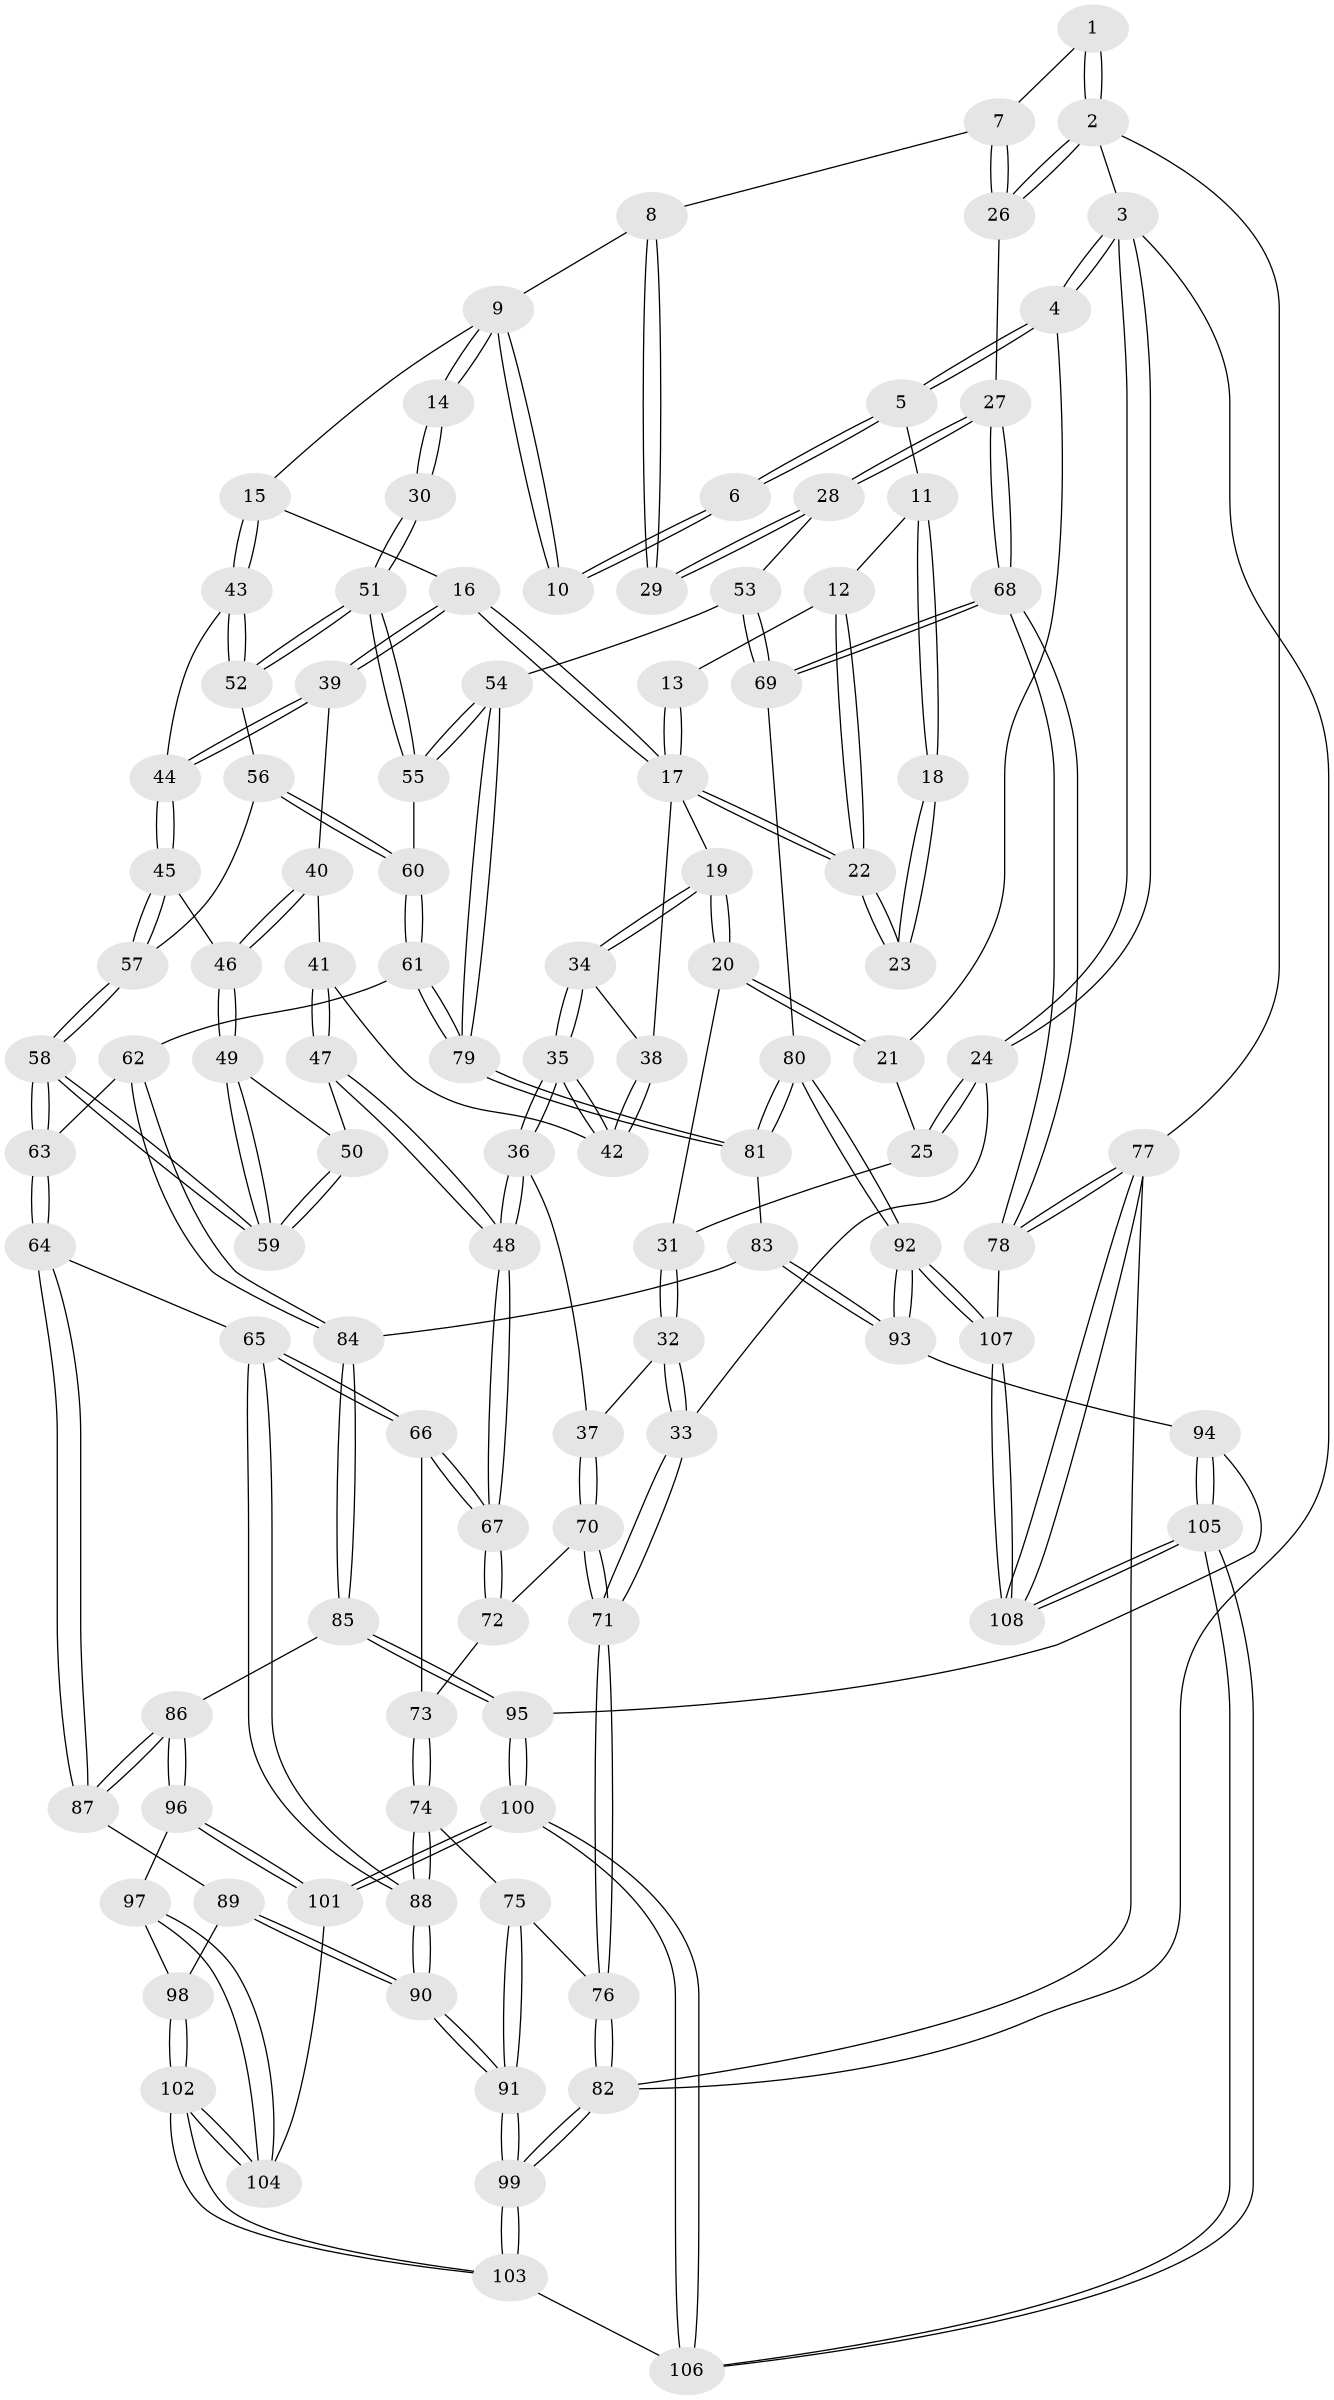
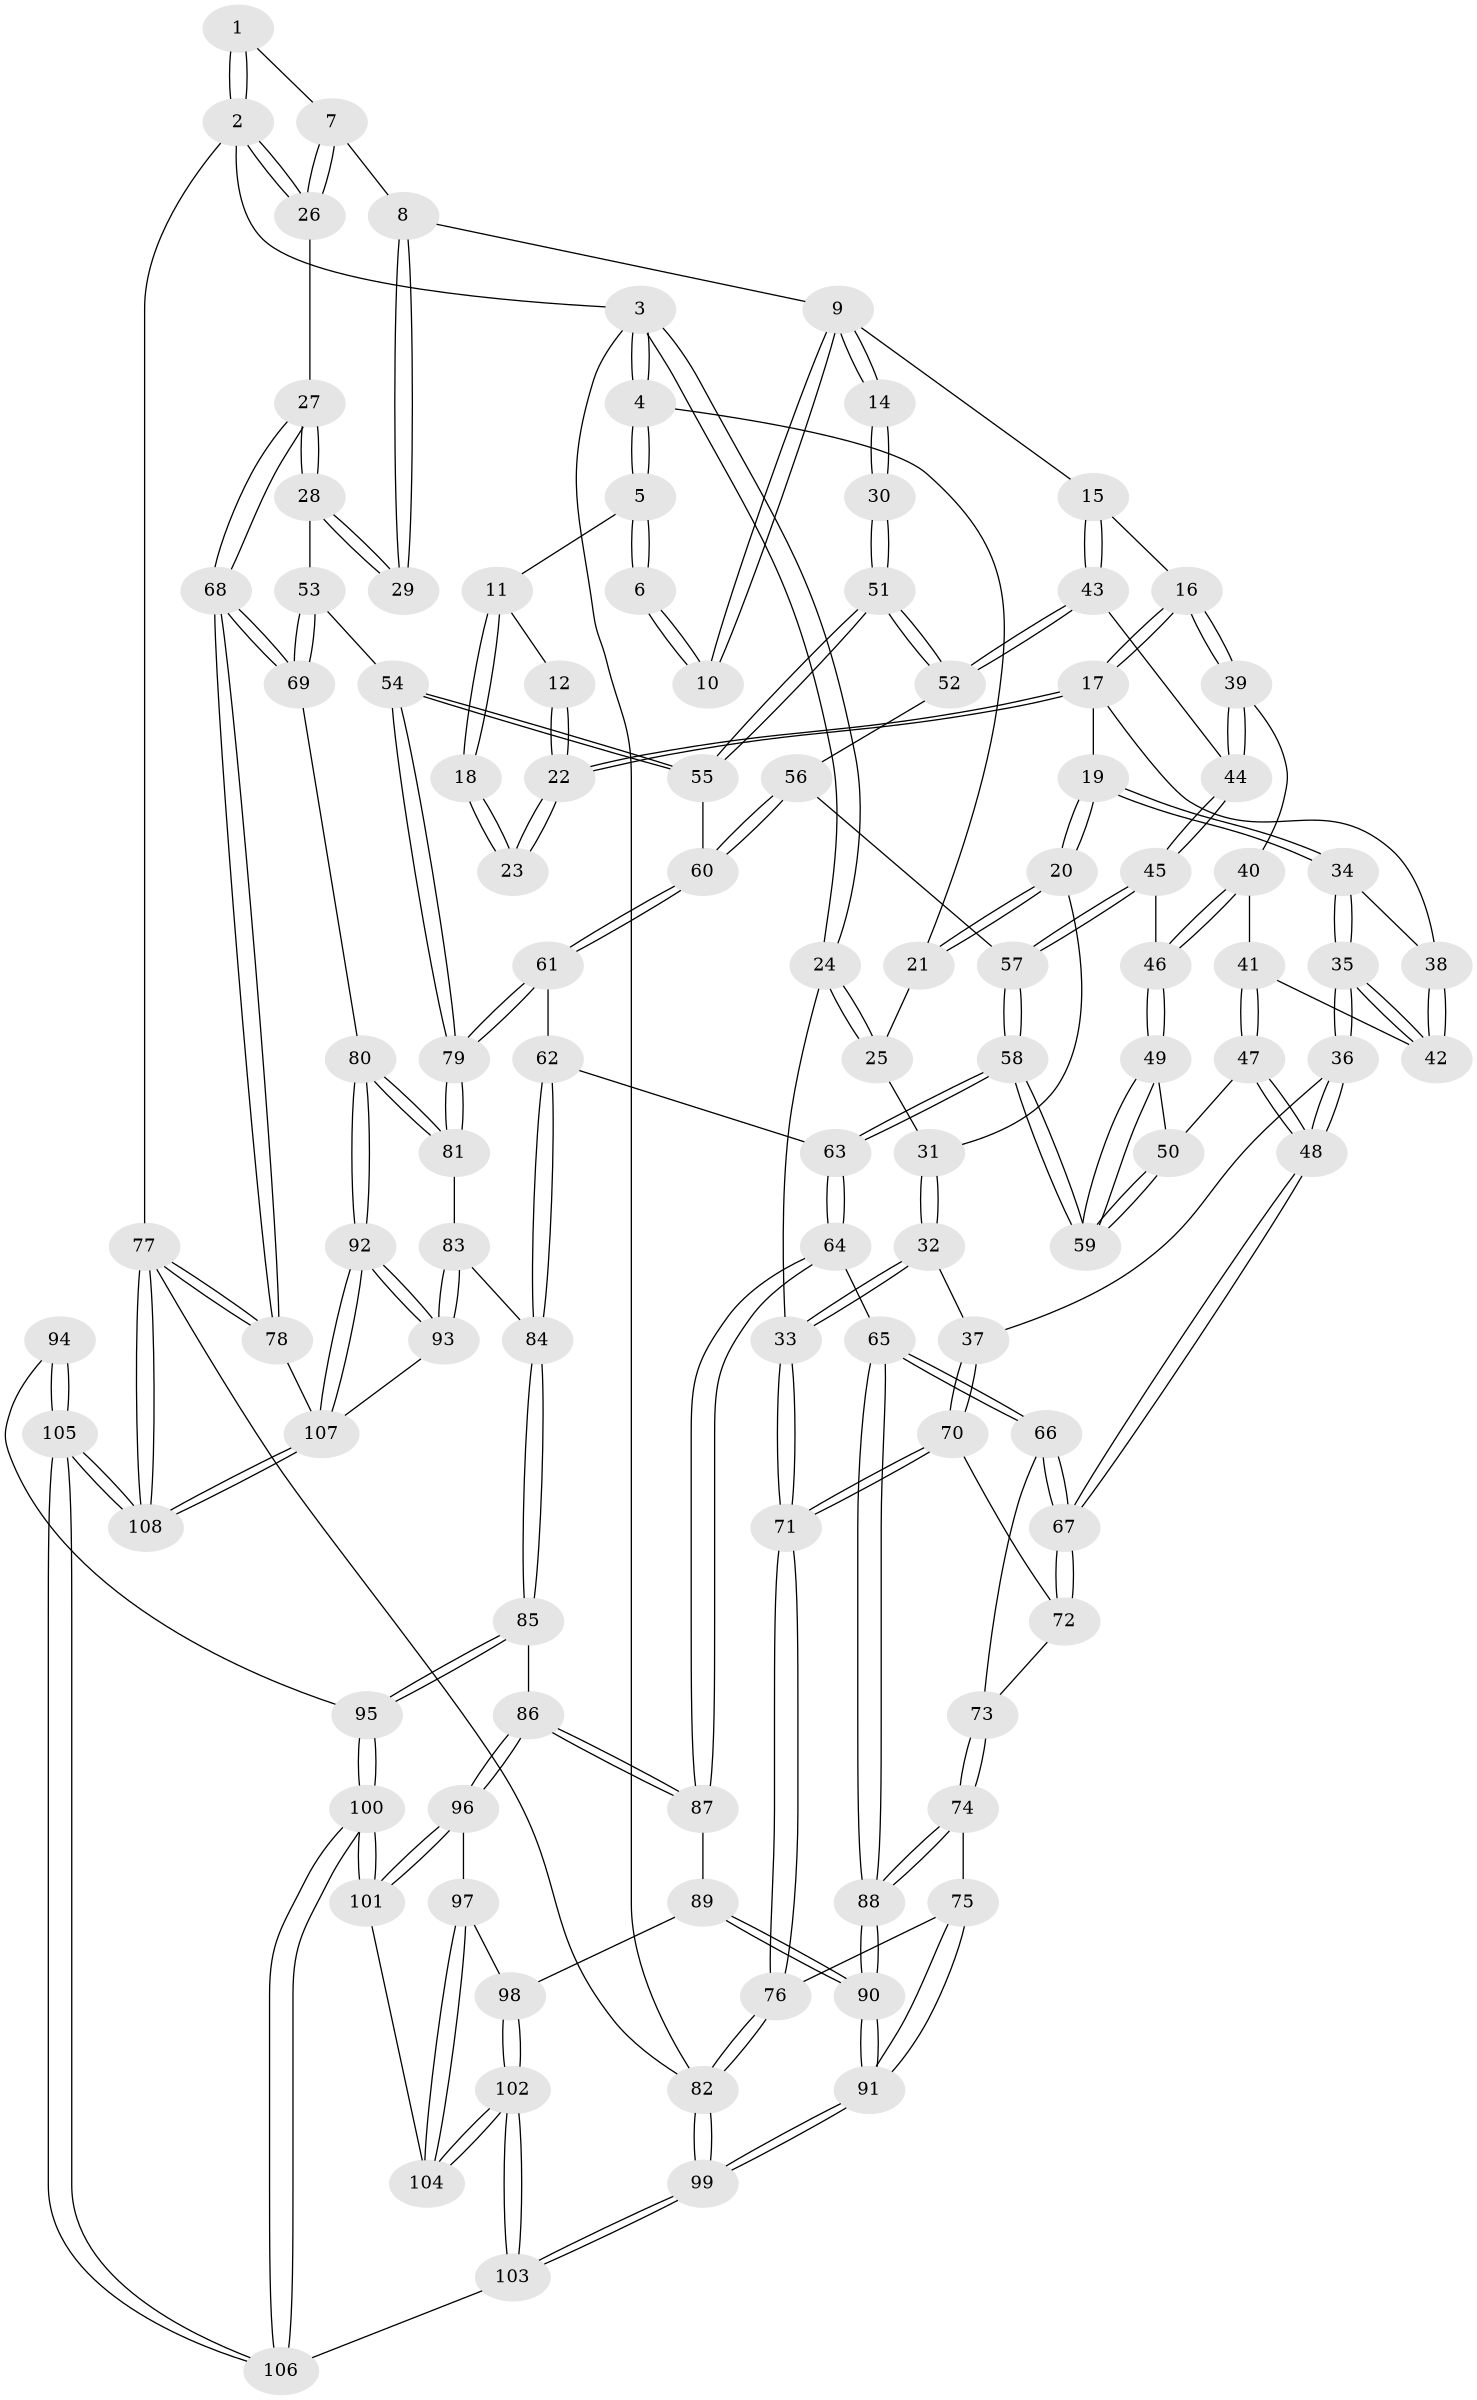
  graph {
    node [color=gray90 style=filled]
    1
    2
    7
    3
    26
    77
    8
    4
    24
    82
    27
    78
    108
    5
    21
    25
    33
    99
    6
    11
    10
    12
    18
    9
    29
    14
    15
    30
-   13
    22
    23
    17
    19
    38
    16
    43
    51
    39
    44
    52
    40
    20
    34
    31
    35
    32
    42
    71
    28
    68
    53
    69
    54
    55
    37
    70
    76
    36
    48
    67
    72
    41
    46
    45
    47
    49
    50
    56
    57
    58
    59
    60
    79
    80
    81
    61
    63
    64
    62
    84
    85
    65
    87
    66
    88
    89
    73
    90
    74
    107
    92
    75
    91
    83
    93
    103
    94
    86
    95
    96
    100
    97
    101
    98
    102
    105
    106
    104
    1 -- 2
    1 -- 2
    1 -- 7
    2 -- 3
    2 -- 26
    2 -- 26
    2 -- 77
    7 -- 26
    7 -- 26
    7 -- 8
    3 -- 4
    3 -- 4
    3 -- 24
    3 -- 24
    3 -- 82
    26 -- 27
    77 -- 82
    77 -- 78
    77 -- 78
    77 -- 108
    77 -- 108
    8 -- 9
    8 -- 29
    8 -- 29
    4 -- 5
    4 -- 5
    4 -- 21
    24 -- 25
    24 -- 25
    24 -- 33
    82 -- 99
    82 -- 99
    27 -- 28
    27 -- 28
    27 -- 68
    27 -- 68
    78 -- 107
    5 -- 6
    5 -- 6
    5 -- 11
    21 -- 25
    25 -- 31
    33 -- 71
    33 -- 71
    99 -- 103
    99 -- 103
    6 -- 10
    6 -- 10
    11 -- 12
    11 -- 18
    11 -- 18
-   12 -- 13
    12 -- 22
    12 -- 22
    18 -- 23
    18 -- 23
    9 -- 10
    9 -- 10
    9 -- 14
    9 -- 14
    9 -- 15
    14 -- 30
    14 -- 30
    15 -- 16
    15 -- 43
    15 -- 43
    30 -- 51
    30 -- 51
-   13 -- 17
-   13 -- 17
    22 -- 23
    22 -- 23
    17 -- 22
    17 -- 22
    17 -- 19
    17 -- 38
    19 -- 20
    19 -- 20
    19 -- 34
    19 -- 34
    38 -- 42
    38 -- 42
    16 -- 17
    16 -- 17
    16 -- 39
    16 -- 39
    43 -- 44
    43 -- 52
    43 -- 52
    51 -- 52
    51 -- 52
    51 -- 55
    51 -- 55
    39 -- 44
    39 -- 44
    39 -- 40
    44 -- 45
    44 -- 45
    52 -- 56
    40 -- 41
    40 -- 46
    40 -- 46
    20 -- 21
    20 -- 21
    20 -- 31
    34 -- 38
    34 -- 35
    34 -- 35
    31 -- 32
    31 -- 32
    35 -- 42
    35 -- 42
    35 -- 36
    35 -- 36
    32 -- 33
    32 -- 33
    32 -- 37
    71 -- 76
    71 -- 76
    28 -- 29
    28 -- 29
    28 -- 53
    68 -- 78
    68 -- 78
    68 -- 69
    68 -- 69
    53 -- 69
    53 -- 69
    53 -- 54
    69 -- 80
    54 -- 55
    54 -- 55
    54 -- 79
    54 -- 79
    55 -- 60
    37 -- 70
    37 -- 70
    70 -- 71
    70 -- 71
    70 -- 72
    76 -- 82
    76 -- 82
    36 -- 37
    36 -- 48
    36 -- 48
    48 -- 67
    48 -- 67
    67 -- 72
    67 -- 72
    72 -- 73
    41 -- 42
    41 -- 47
    41 -- 47
    46 -- 49
    46 -- 49
    45 -- 46
    45 -- 57
    45 -- 57
    47 -- 48
    47 -- 48
    47 -- 50
    49 -- 50
    49 -- 59
    49 -- 59
    50 -- 59
    50 -- 59
    56 -- 57
    56 -- 60
    56 -- 60
    57 -- 58
    57 -- 58
    58 -- 59
    58 -- 59
    58 -- 63
    58 -- 63
    60 -- 61
    60 -- 61
    79 -- 81
    79 -- 81
    80 -- 81
    80 -- 81
    80 -- 92
    80 -- 92
    81 -- 83
    61 -- 79
    61 -- 79
    61 -- 62
    63 -- 64
    63 -- 64
    64 -- 65
    64 -- 87
    64 -- 87
    62 -- 63
    62 -- 84
    62 -- 84
    84 -- 85
    84 -- 85
    85 -- 86
    85 -- 95
    85 -- 95
    65 -- 66
    65 -- 66
    65 -- 88
    65 -- 88
    87 -- 89
    66 -- 67
    66 -- 67
    66 -- 73
    88 -- 90
    88 -- 90
    89 -- 90
    89 -- 90
    89 -- 98
    73 -- 74
    73 -- 74
    90 -- 91
    90 -- 91
    74 -- 88
    74 -- 88
    74 -- 75
    107 -- 108
    107 -- 108
    92 -- 107
    92 -- 107
    92 -- 93
    92 -- 93
    75 -- 76
    75 -- 91
    75 -- 91
    91 -- 99
    91 -- 99
    83 -- 84
    83 -- 93
    83 -- 93
-   93 -- 94
+   93 -- 107
    103 -- 106
    94 -- 95
    94 -- 105
    94 -- 105
    86 -- 87
    86 -- 87
    86 -- 96
    86 -- 96
    95 -- 100
    95 -- 100
    96 -- 97
    96 -- 101
    96 -- 101
    100 -- 101
    100 -- 101
    100 -- 106
    100 -- 106
    97 -- 98
    97 -- 104
    97 -- 104
    101 -- 104
    98 -- 102
    98 -- 102
    102 -- 103
    102 -- 103
    102 -- 104
    102 -- 104
    105 -- 108
    105 -- 108
    105 -- 106
    105 -- 106
  }
